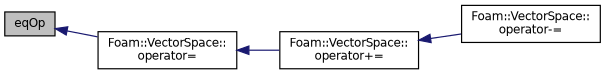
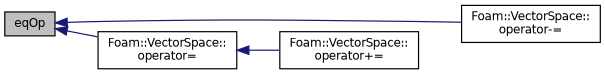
  digraph {
    rankdir=LR
    node [color=black fontname=Helvetica fontsize=10 shape=record]
    edge [color=midnightblue dir=back fontname=Helvetica fontsize=10 labelfontname=Helvetica labelfontsize=10 style=solid]
    n1 [fillcolor=grey75 fontcolor=black height=0.2 label=eqOp style=filled width=0.4]
    n2 [height=0.2 label="Foam::VectorSpace::\loperator-=" width=0.4]
    n3 [height=0.2 label="Foam::VectorSpace::\loperator=" width=0.4]
    n4 [height=0.2 label="Foam::VectorSpace::\loperator+=" width=0.4]
-   n4 -> n2
+   n1 -> n2
    n1 -> n3
    n3 -> n4
  }
